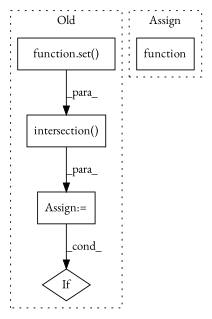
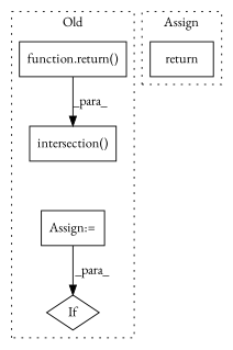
  digraph {
    fontname="EB Garamond"
    node [a=75 fontname="EB Garamond" l=3 shape=box]
    edge [fontname="EB Garamond"]
    n1 [l="32,1" label="intersection()" s="20041,20091"]
-   n2 [l="4,1" label="function.set()" s="20002,20019"]
+   n2 [l="4,1" label="function.return()" s="20002,20019"]
    n3 [a=96 label=If s=20101 shape=diamond]
    n4 [a=68 label="Assign:=" s=20038]
-   n5 [a=93 l=7 label=function s=19911]
+   n5 [a=93 l=7 label=return s=19911]
    subgraph cluster_1 {
      label=Old
      style=dotted
      n1
      n2
      n3
      n4
    }
    subgraph cluster_2 {
      label=Assign
      style=dotted
      n5
    }
-   n1 -> n4 [label=_para_]
    n2 -> n1 [label=_para_]
-   n4 -> n3 [label=_cond_]
+   n4 -> n3 [label=_para_]
  }
